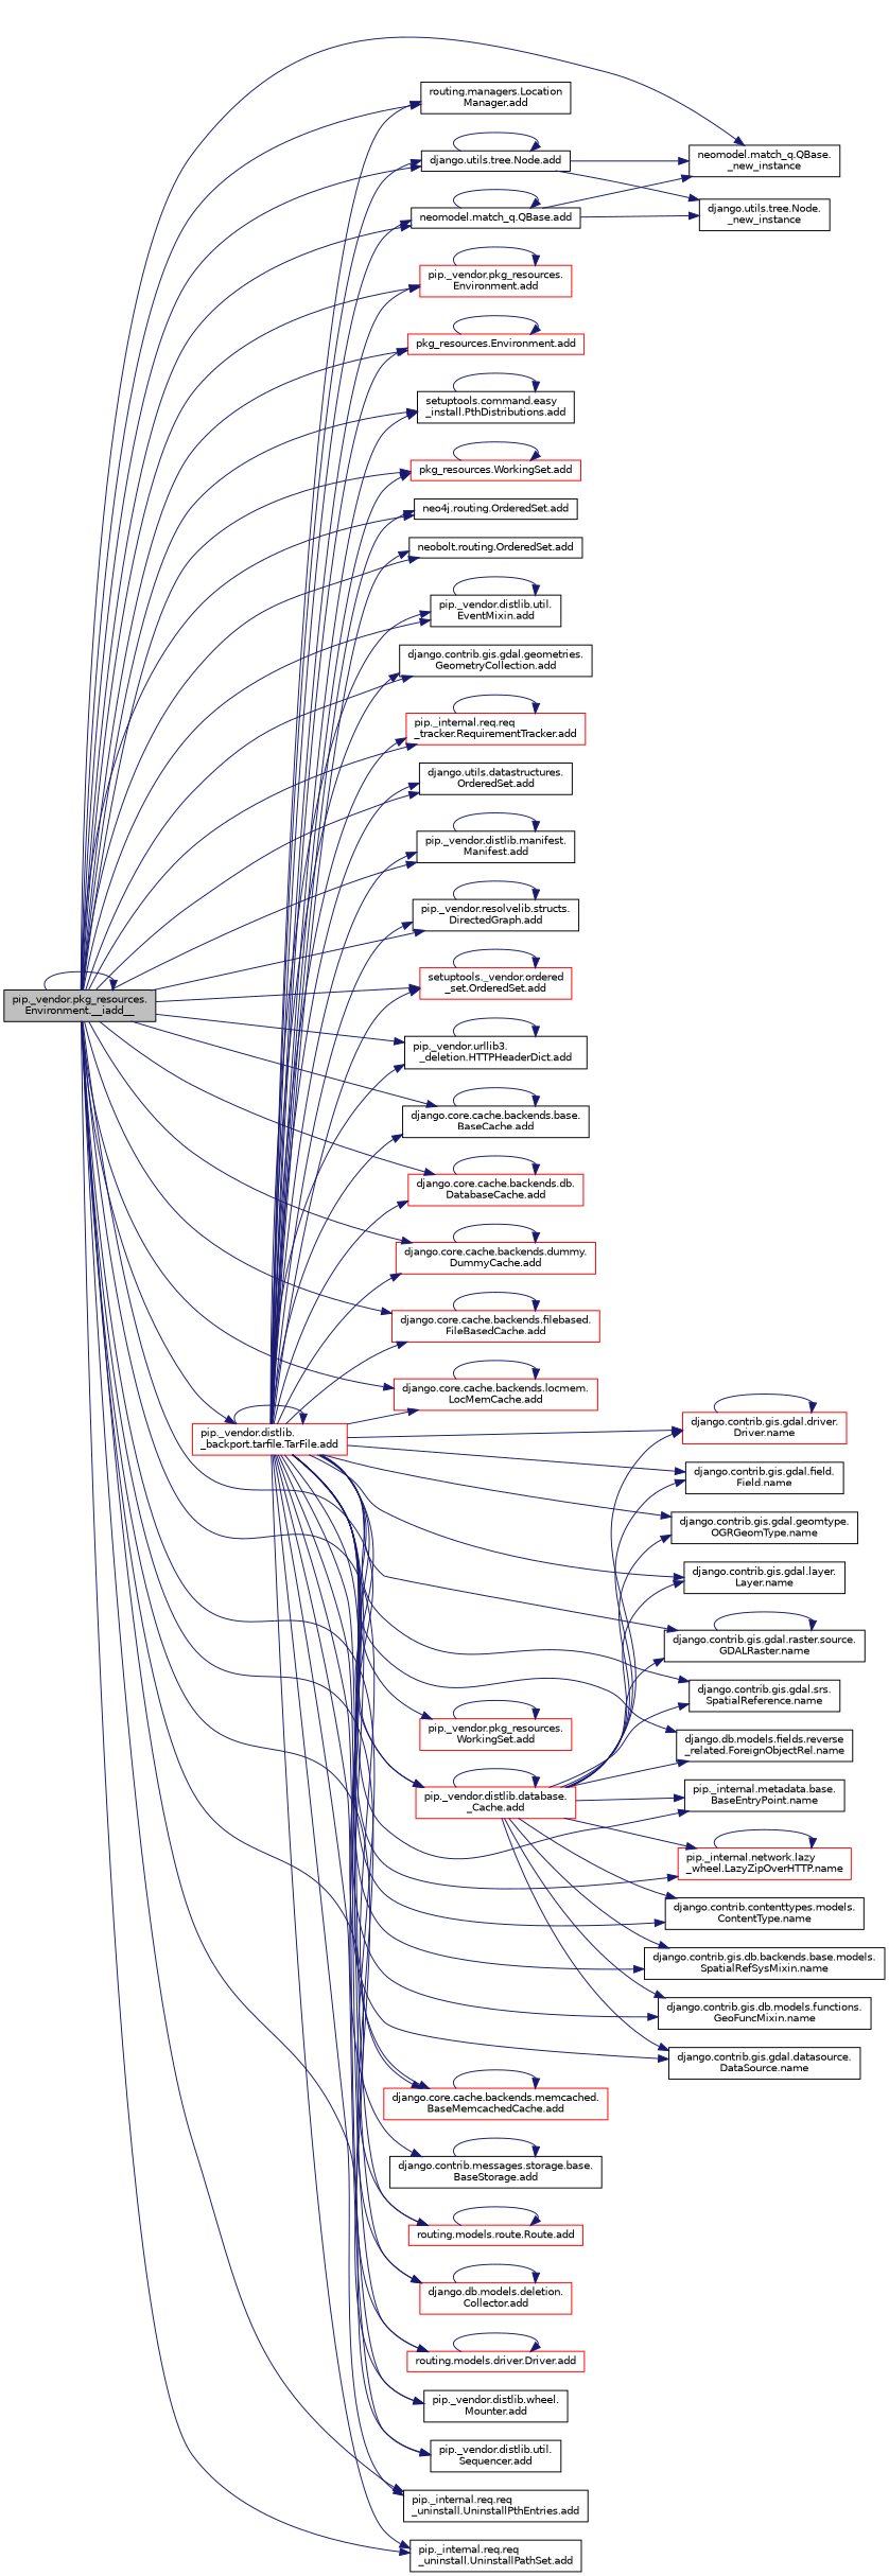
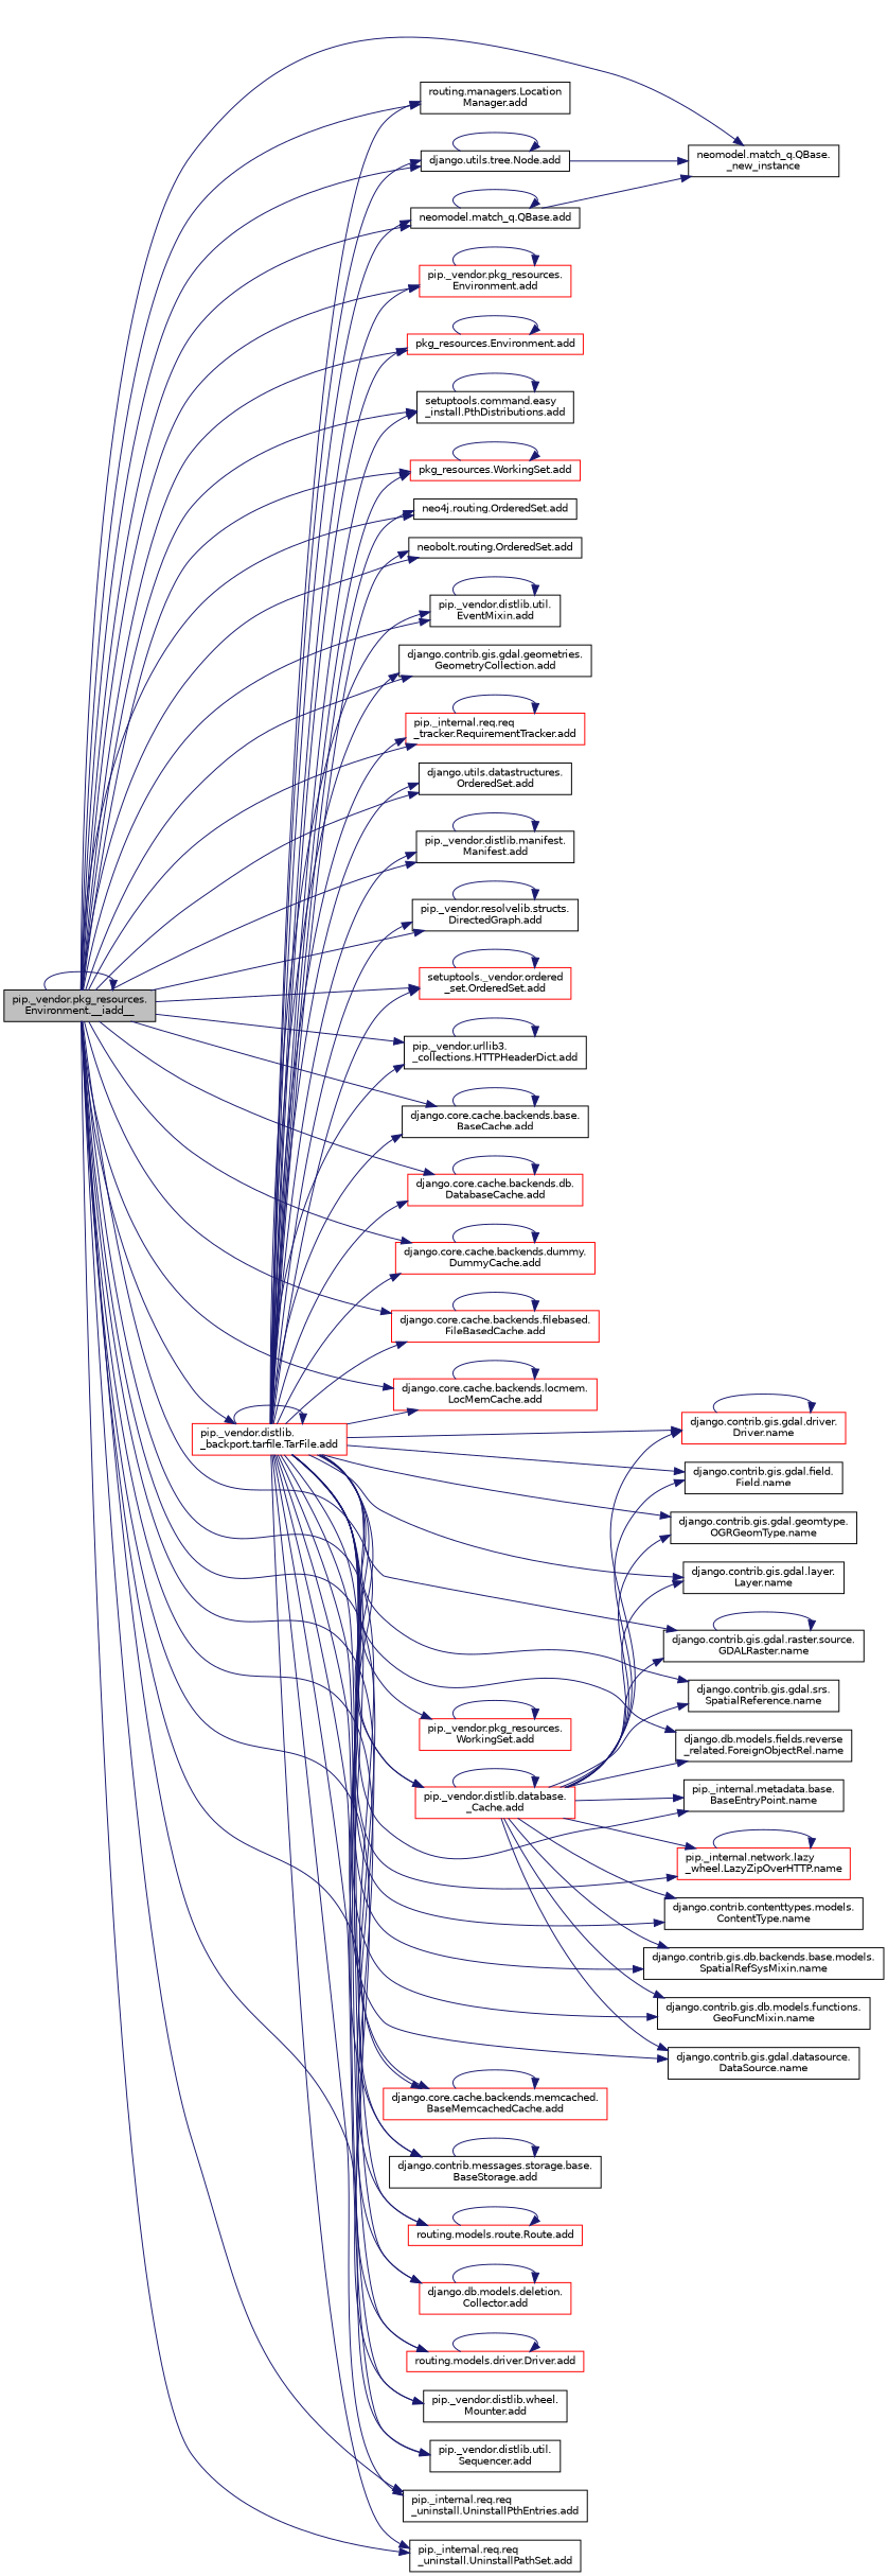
  digraph {
    rankdir=LR
    node [color=black fillcolor=white fontname=Helvetica fontsize=10 shape=record style=filled]
    edge [color=midnightblue fontname=Helvetica fontsize=10 labelfontname=Helvetica labelfontsize=10 style=solid]
    n1 [fillcolor=grey75 fontcolor=black height=0.2 label="pip._vendor.pkg_resources.\lEnvironment.__iadd__" width=0.4]
    n2 [height=0.2 label="routing.managers.Location\lManager.add" width=0.4]
    n3 [height=0.2 label="django.utils.tree.Node.add" width=0.4]
    n4 [height=0.2 label="neomodel.match_q.QBase.add" width=0.4]
    n5 [color=red height=0.2 label="pip._vendor.distlib.database.\l_Cache.add" width=0.4]
    n6 [color=red height=0.2 label="pip._vendor.pkg_resources.\lEnvironment.add" width=0.4]
    n7 [color=red height=0.2 label="pkg_resources.Environment.add" width=0.4]
    n8 [height=0.2 label="setuptools.command.easy\l_install.PthDistributions.add" width=0.4]
    n9 [color=red height=0.2 label="pkg_resources.WorkingSet.add" width=0.4]
    n10 [height=0.2 label="neo4j.routing.OrderedSet.add" width=0.4]
    n11 [height=0.2 label="neobolt.routing.OrderedSet.add" width=0.4]
    n12 [height=0.2 label="pip._vendor.distlib.util.\lEventMixin.add" width=0.4]
    n13 [height=0.2 label="django.contrib.gis.gdal.geometries.\lGeometryCollection.add" width=0.4]
    n14 [color=red height=0.2 label="pip._internal.req.req\l_tracker.RequirementTracker.add" width=0.4]
    n15 [height=0.2 label="django.utils.datastructures.\lOrderedSet.add" width=0.4]
    n16 [height=0.2 label="pip._vendor.distlib.manifest.\lManifest.add" width=0.4]
    n17 [height=0.2 label="pip._vendor.resolvelib.structs.\lDirectedGraph.add" width=0.4]
    n18 [color=red height=0.2 label="setuptools._vendor.ordered\l_set.OrderedSet.add" width=0.4]
-   n19 [height=0.2 label="pip._vendor.urllib3.\l_deletion.HTTPHeaderDict.add" width=0.4]
+   n19 [height=0.2 label="pip._vendor.urllib3.\l_collections.HTTPHeaderDict.add" width=0.4]
    n20 [height=0.2 label="django.core.cache.backends.base.\lBaseCache.add" width=0.4]
    n21 [color=red height=0.2 label="django.core.cache.backends.db.\lDatabaseCache.add" width=0.4]
    n22 [color=red height=0.2 label="django.core.cache.backends.dummy.\lDummyCache.add" width=0.4]
    n23 [color=red height=0.2 label="django.core.cache.backends.filebased.\lFileBasedCache.add" width=0.4]
    n24 [color=red height=0.2 label="django.core.cache.backends.locmem.\lLocMemCache.add" width=0.4]
    n25 [color=red height=0.2 label="django.core.cache.backends.memcached.\lBaseMemcachedCache.add" width=0.4]
    n26 [height=0.2 label="django.contrib.messages.storage.base.\lBaseStorage.add" width=0.4]
    n27 [color=red height=0.2 label="routing.models.route.Route.add" width=0.4]
    n28 [color=red height=0.2 label="pip._vendor.distlib.\l_backport.tarfile.TarFile.add" width=0.4]
    n29 [color=red height=0.2 label="django.db.models.deletion.\lCollector.add" width=0.4]
    n30 [color=red height=0.2 label="routing.models.driver.Driver.add" width=0.4]
    n31 [height=0.2 label="pip._vendor.distlib.wheel.\lMounter.add" width=0.4]
    n32 [height=0.2 label="pip._vendor.distlib.util.\lSequencer.add" width=0.4]
    n33 [height=0.2 label="pip._internal.req.req\l_uninstall.UninstallPthEntries.add" width=0.4]
    n34 [height=0.2 label="pip._internal.req.req\l_uninstall.UninstallPathSet.add" width=0.4]
    n35 [height=0.2 label="neomodel.match_q.QBase.\l_new_instance" width=0.4]
-   n36 [height=0.2 label="django.utils.tree.Node.\l_new_instance" width=0.4]
    n37 [height=0.2 label="django.contrib.contenttypes.models.\lContentType.name" width=0.4]
    n38 [height=0.2 label="django.contrib.gis.db.backends.base.models.\lSpatialRefSysMixin.name" width=0.4]
    n39 [height=0.2 label="django.contrib.gis.db.models.functions.\lGeoFuncMixin.name" width=0.4]
    n40 [height=0.2 label="django.contrib.gis.gdal.datasource.\lDataSource.name" width=0.4]
    n41 [color=red height=0.2 label="django.contrib.gis.gdal.driver.\lDriver.name" width=0.4]
    n42 [height=0.2 label="django.contrib.gis.gdal.field.\lField.name" width=0.4]
    n43 [height=0.2 label="django.contrib.gis.gdal.geomtype.\lOGRGeomType.name" width=0.4]
    n44 [height=0.2 label="django.contrib.gis.gdal.layer.\lLayer.name" width=0.4]
    n45 [height=0.2 label="django.contrib.gis.gdal.raster.source.\lGDALRaster.name" width=0.4]
    n46 [height=0.2 label="django.contrib.gis.gdal.srs.\lSpatialReference.name" width=0.4]
    n47 [height=0.2 label="django.db.models.fields.reverse\l_related.ForeignObjectRel.name" width=0.4]
    n48 [height=0.2 label="pip._internal.metadata.base.\lBaseEntryPoint.name" width=0.4]
    n49 [color=red height=0.2 label="pip._internal.network.lazy\l_wheel.LazyZipOverHTTP.name" width=0.4]
    n50 [color=red height=0.2 label="pip._vendor.pkg_resources.\lWorkingSet.add" width=0.4]
    n1 -> n1
    n1 -> n2
    n1 -> n3
    n1 -> n4
    n1 -> n5
    n1 -> n6
    n1 -> n7
    n1 -> n8
    n1 -> n9
    n1 -> n10
    n1 -> n11
    n1 -> n12
    n1 -> n13
    n1 -> n14
    n1 -> n15
    n1 -> n16
    n1 -> n17
    n1 -> n18
    n1 -> n19
    n1 -> n20
    n1 -> n21
    n1 -> n22
    n1 -> n23
    n1 -> n24
    n1 -> n25
+   n1 -> n26
    n1 -> n27
    n1 -> n28
    n1 -> n29
    n1 -> n30
    n1 -> n31
    n1 -> n32
    n1 -> n33
    n1 -> n34
    n1 -> n35
    n3 -> n3
    n3 -> n35
-   n3 -> n36
    n4 -> n4
    n4 -> n35
-   n4 -> n36
    n5 -> n5
    n5 -> n37
    n5 -> n38
    n5 -> n39
    n5 -> n40
    n5 -> n41
    n5 -> n42
    n5 -> n43
    n5 -> n44
    n5 -> n45
    n5 -> n46
    n5 -> n47
    n5 -> n48
    n5 -> n49
    n6 -> n6
    n7 -> n7
    n8 -> n8
    n9 -> n9
    n12 -> n12
    n14 -> n14
    n16 -> n16
    n17 -> n17
    n18 -> n18
    n19 -> n19
    n20 -> n20
    n21 -> n21
    n22 -> n22
    n23 -> n23
    n24 -> n24
    n25 -> n25
    n26 -> n26
    n27 -> n27
    n28 -> n2
    n28 -> n3
    n28 -> n4
    n28 -> n5
    n28 -> n6
    n28 -> n7
    n28 -> n8
    n28 -> n9
    n28 -> n10
    n28 -> n11
    n28 -> n12
    n28 -> n13
    n28 -> n14
    n28 -> n15
    n28 -> n16
    n28 -> n17
    n28 -> n18
    n28 -> n19
    n28 -> n20
    n28 -> n21
    n28 -> n22
    n28 -> n23
    n28 -> n24
    n28 -> n25
    n28 -> n26
    n28 -> n27
    n28 -> n28
    n28 -> n29
    n28 -> n30
    n28 -> n31
    n28 -> n32
    n28 -> n33
    n28 -> n34
    n28 -> n37
    n28 -> n38
    n28 -> n39
    n28 -> n40
    n28 -> n41
    n28 -> n42
    n28 -> n43
    n28 -> n44
    n28 -> n45
    n28 -> n46
    n28 -> n47
    n28 -> n48
    n28 -> n49
    n28 -> n50
    n29 -> n29
    n30 -> n30
    n41 -> n41
    n45 -> n45
    n49 -> n49
    n50 -> n50
  }
